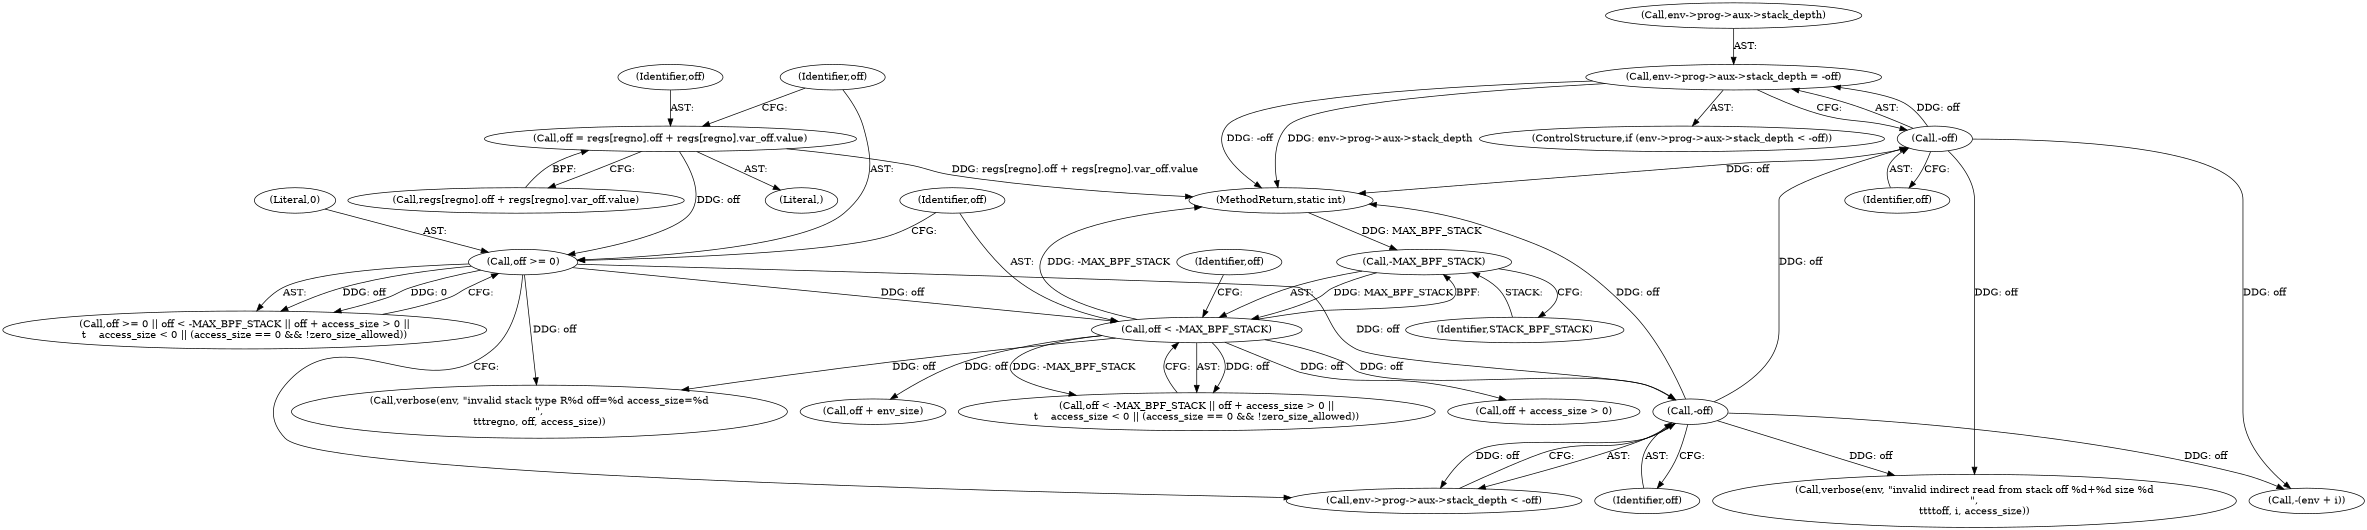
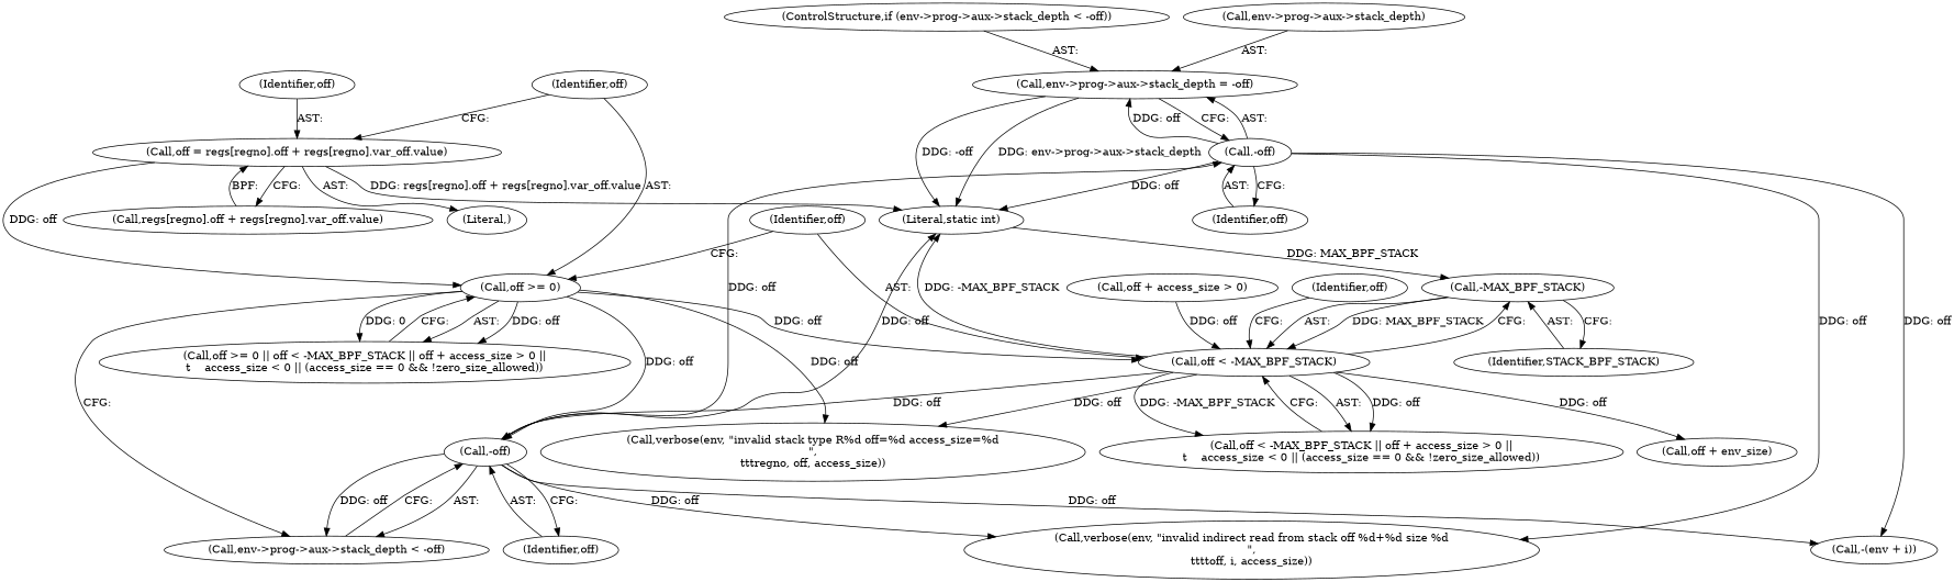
  digraph {
    n1 [label="(Call,env->prog->aux->stack_depth = -off)"]
    n2 [label="(Call,-off)"]
-   n3 [label="(MethodReturn,static int)"]
+   n3 [label="(Literal,static int)"]
    n4 [label="(ControlStructure,if (env->prog->aux->stack_depth < -off))"]
    n5 [label="(Call,verbose(env, \"invalid indirect read from stack off %d+%d size %d\n\",\n\t\t\t\toff, i, access_size))"]
    n6 [label="(Call,-(env + i))"]
    n7 [label="(Identifier,off)"]
    n8 [label="(Call,-MAX_BPF_STACK)"]
    n9 [label="(Call,-off)"]
    n10 [label="(Identifier,off)"]
    n11 [label="(Call,env->prog->aux->stack_depth < -off)"]
    n12 [label="(Call,off >= 0)"]
    n13 [label="(Call,off < -MAX_BPF_STACK)"]
    n14 [label="(Call,verbose(env, \"invalid stack type R%d off=%d access_size=%d\n\",\n\t\t\tregno, off, access_size))"]
    n15 [label="(Call,off >= 0 || off < -MAX_BPF_STACK || off + access_size > 0 ||\n\t    access_size < 0 || (access_size == 0 && !zero_size_allowed))"]
    n16 [label="(Call,off < -MAX_BPF_STACK || off + access_size > 0 ||\n\t    access_size < 0 || (access_size == 0 && !zero_size_allowed))"]
    n17 [label="(Call,off + access_size > 0)"]
    n18 [label="(Call,off + env_size)"]
-   n19 [label="(Literal,0)"]
    n20 [label="(Call,off = regs[regno].off + regs[regno].var_off.value)"]
    n21 [label="(Literal,)"]
    n22 [label="(Call,regs[regno].off + regs[regno].var_off.value)"]
    n23 [label="(Identifier,STACK_BPF_STACK)"]
    n24 [label="(Identifier,off)"]
    n25 [label="(Call,env->prog->aux->stack_depth)"]
    n26 [label="(Identifier,off)"]
    n27 [label="(Identifier,off)"]
    n28 [label="(Identifier,off)"]
    n1 -> n2 [label="CFG: "]
    n1 -> n3 [label="DDG: env->prog->aux->stack_depth"]
    n1 -> n3 [label="DDG: -off"]
-   n1 -> n4 [label="AST: "]
+   n4 -> n1 [label="AST: "]
    n2 -> n1 [label="AST: "]
    n2 -> n1 [label="DDG: off"]
    n2 -> n3 [label="DDG: off"]
    n2 -> n5 [label="DDG: off"]
    n2 -> n6 [label="DDG: off"]
    n2 -> n7 [label="CFG: "]
    n3 -> n8 [label="DDG: MAX_BPF_STACK"]
    n7 -> n2 [label="AST: "]
    n8 -> n13 [label="AST: "]
    n8 -> n13 [label="DDG: MAX_BPF_STACK"]
    n8 -> n23 [label="CFG: "]
    n9 -> n2 [label="DDG: off"]
    n9 -> n3 [label="DDG: off"]
    n9 -> n5 [label="DDG: off"]
    n9 -> n6 [label="DDG: off"]
    n9 -> n10 [label="CFG: "]
    n9 -> n11 [label="AST: "]
    n9 -> n11 [label="DDG: off"]
    n10 -> n9 [label="AST: "]
    n11 -> n9 [label="CFG: "]
    n12 -> n9 [label="DDG: off"]
    n12 -> n11 [label="CFG: "]
    n12 -> n13 [label="DDG: off"]
    n12 -> n14 [label="DDG: off"]
    n12 -> n15 [label="AST: "]
    n12 -> n15 [label="DDG: off"]
    n12 -> n15 [label="DDG: 0"]
    n13 -> n3 [label="DDG: -MAX_BPF_STACK"]
-   n13 -> n8 [label="BPF: "]
+   n13 -> n8 [label="CFG: "]
    n13 -> n9 [label="DDG: off"]
    n13 -> n14 [label="DDG: off"]
    n13 -> n16 [label="AST: "]
    n13 -> n16 [label="DDG: off"]
    n13 -> n16 [label="DDG: -MAX_BPF_STACK"]
-   n13 -> n17 [label="DDG: off"]
+   n17 -> n13 [label="DDG: off"]
    n13 -> n18 [label="DDG: off"]
    n15 -> n12 [label="CFG: "]
    n16 -> n13 [label="CFG: "]
-   n19 -> n12 [label="AST: "]
    n20 -> n3 [label="DDG: regs[regno].off + regs[regno].var_off.value"]
    n20 -> n12 [label="DDG: off"]
    n20 -> n21 [label="AST: "]
    n20 -> n22 [label="CFG: "]
    n22 -> n20 [label="BPF: "]
-   n23 -> n8 [label="STACK: "]
+   n23 -> n8 [label="AST: "]
    n24 -> n20 [label="AST: "]
    n25 -> n1 [label="AST: "]
    n26 -> n13 [label="CFG: "]
    n27 -> n12 [label="AST: "]
    n27 -> n20 [label="CFG: "]
    n28 -> n12 [label="CFG: "]
    n28 -> n13 [label="AST: "]
  }
